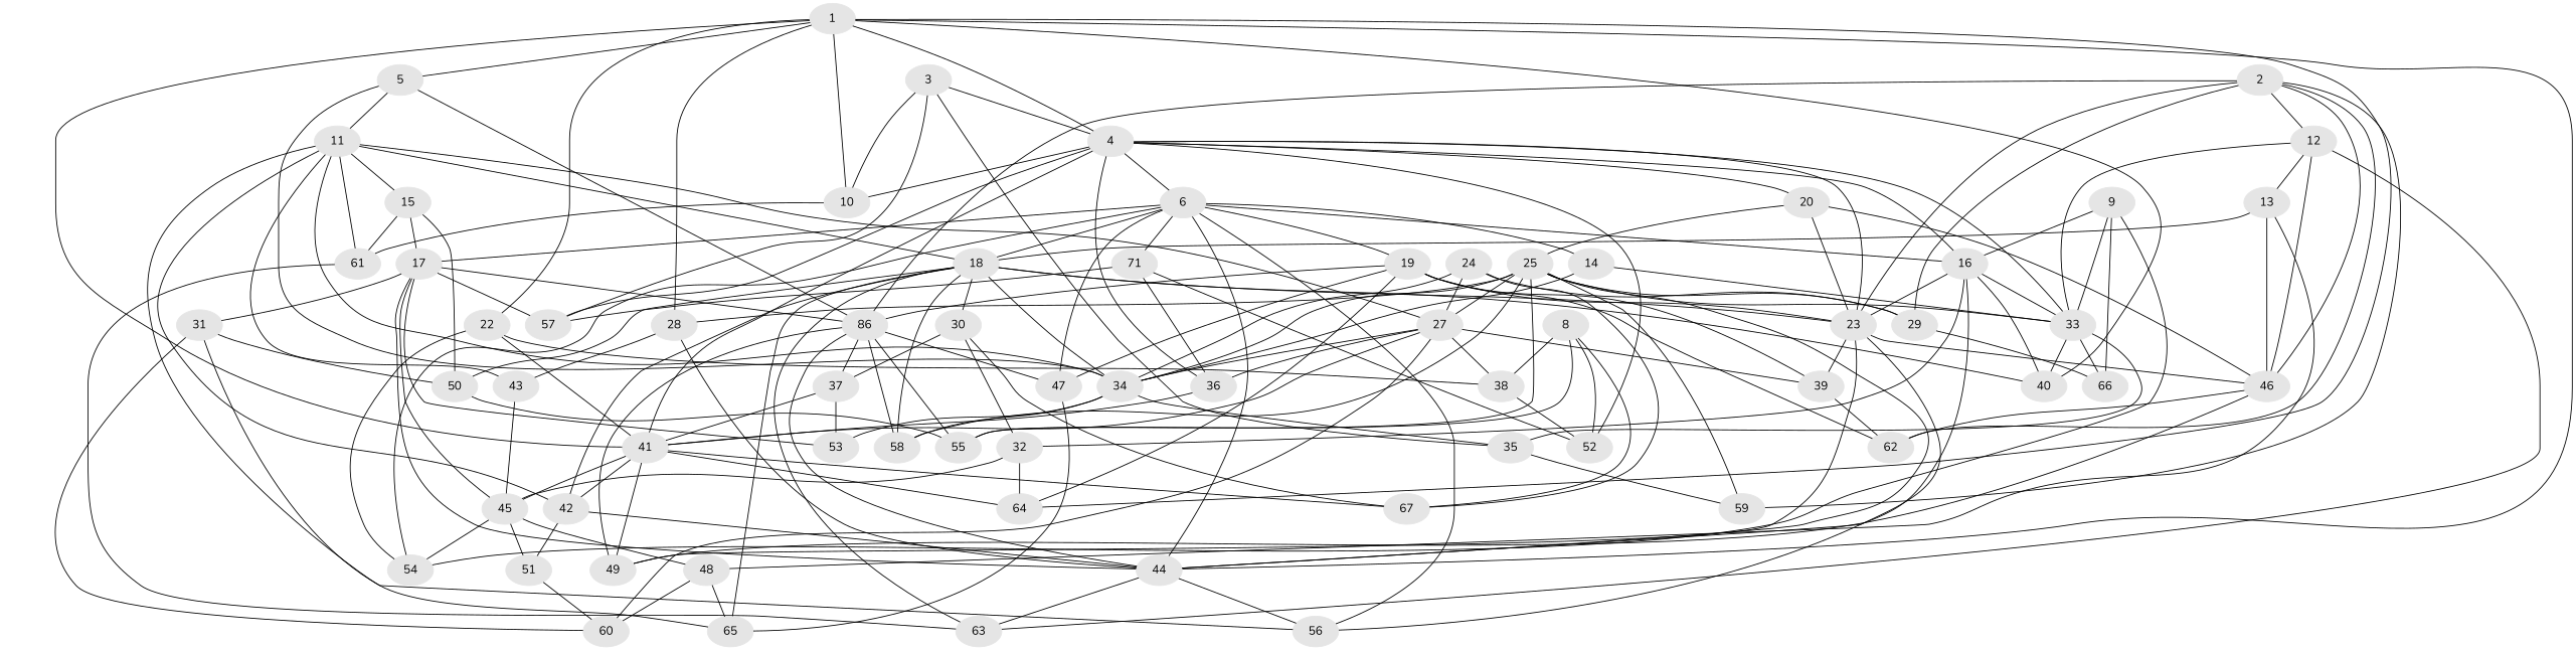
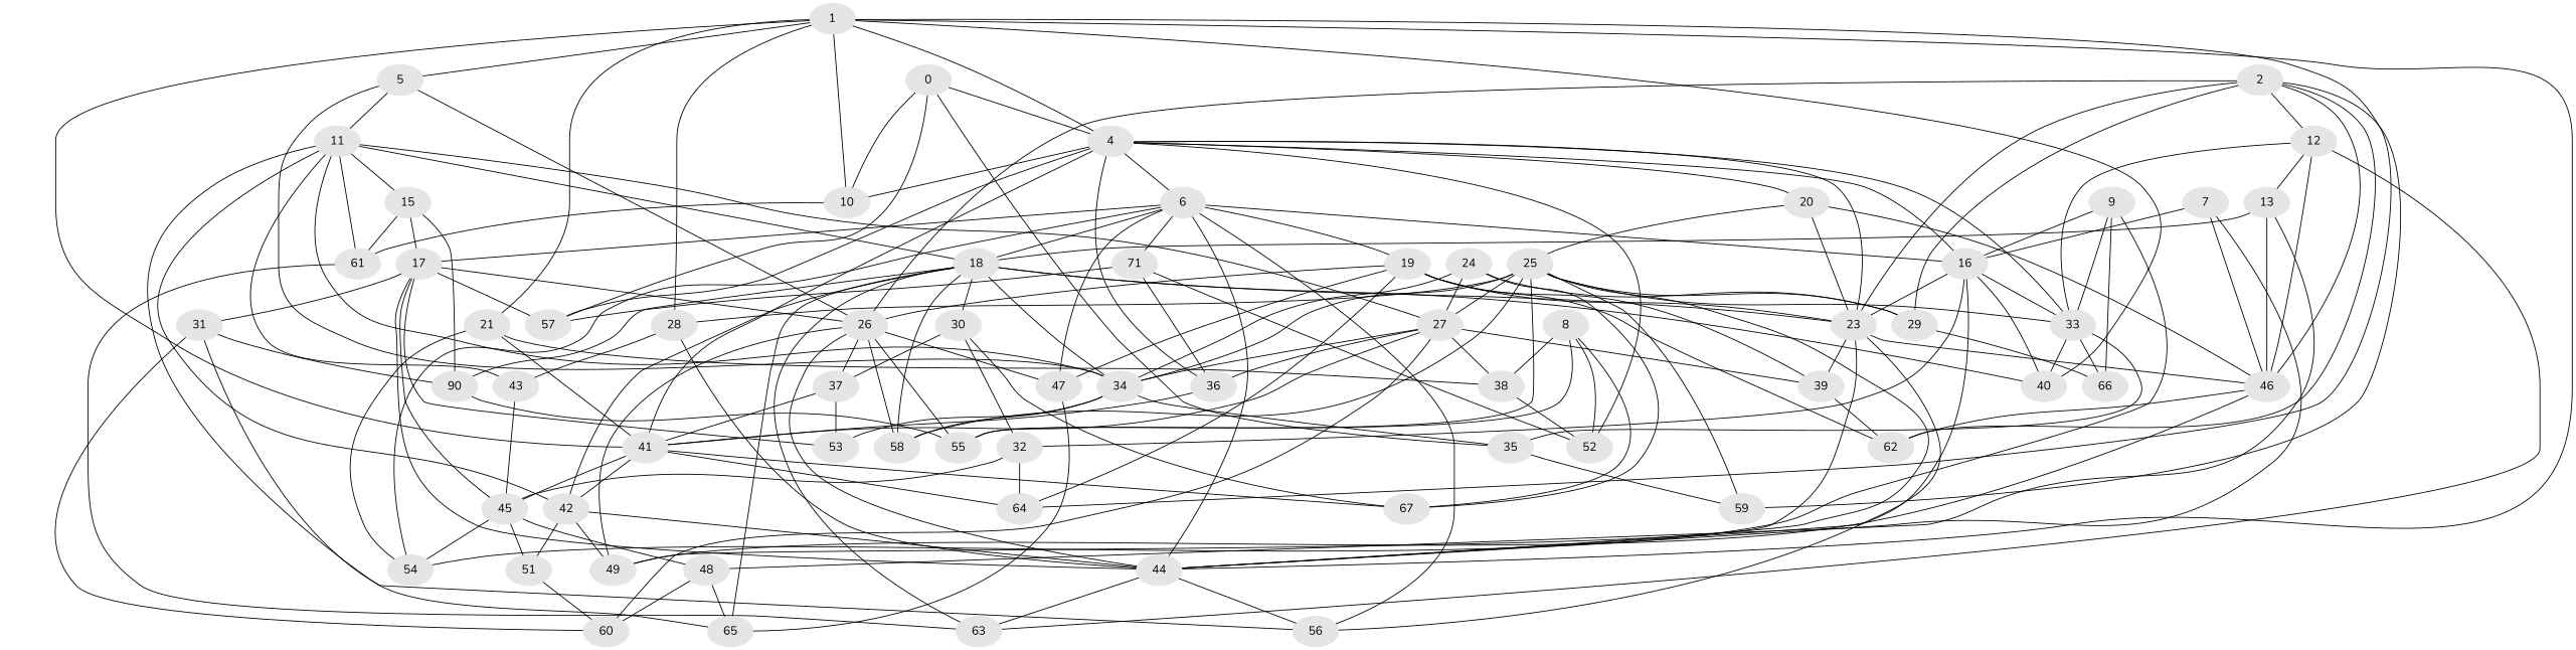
  graph {
    fontname=Nunito
    node [color=gray90 fontname=Nunito style=filled]
    edge [fontname=Nunito weight=1.0]
    1
    4
    5
    10
-   22
+   22 [label=21]
    28
    40
    41
    44
    64
    23
    57
    6
    16
    20
    33
    36
    52
-   26 [label=86]
+   26
    11
    34
    61
    54
    38
    25
    29
    59
    55
    27
    58
    43
    67
    42
    45
    56
    63
    2
    12
    46
    62
    13
    39
    49
    47
    37
    66
-   3
+   3 [label=0]
    35
-   14
    17
    18
    19
    n53 [label=71]
    32
    15
    53
    31
-   50
+   50 [label=90]
    30
    65
+   7
    8
    9
    60
    51
    48
    24
    1 -- 4
    1 -- 5
    1 -- 10
    1 -- 22
    1 -- 28
    1 -- 40
    1 -- 41
    1 -- 44
    1 -- 64
    4 -- 10
    4 -- 41
    4 -- 23
    4 -- 57
    4 -- 6
    4 -- 16
    4 -- 20
    4 -- 33
    4 -- 36
    4 -- 52
    5 -- 26
    5 -- 11
    5 -- 34
    10 -- 61
    22 -- 41
    22 -- 54
    22 -- 38
    28 -- 44
    28 -- 43
    41 -- 64
    41 -- 67
    41 -- 42
    41 -- 45 [weight=3.0]
    44 -- 56
    44 -- 63
    23 -- 56
    23 -- 46
    23 -- 39
    23 -- 49
    6 -- 44
    6 -- 16
    6 -- 54
    6 -- 56
    6 -- 47
-   6 -- 14 [weight=2.0]
    6 -- 17
    6 -- 18
    6 -- 19
    6 -- n53
    16 -- 40
    16 -- 44
    16 -- 23
    16 -- 33
    16 -- 32
    20 -- 23
    20 -- 25
    20 -- 46
    33 -- 40
    33 -- 66 [weight=2.0]
    33 -- 35
    36 -- 41
    26 -- 44
    26 -- 55
    26 -- 58
    26 -- 49
    26 -- 47
    26 -- 37
    11 -- 34
    11 -- 61
    11 -- 27 [weight=2.0]
    11 -- 43 [weight=2.0]
    11 -- 42 [weight=2.0]
    11 -- 56
    11 -- 18
    11 -- 15
    34 -- 58
    34 -- 35
    34 -- 53
    61 -- 63
    38 -- 52
    25 -- 28
    25 -- 44
    25 -- 33
    25 -- 34
    25 -- 29
    25 -- 59 [weight=2.0]
    25 -- 55
    25 -- 27
    25 -- 58
    29 -- 66
    27 -- 41
    27 -- 36
    27 -- 34
    27 -- 38
    27 -- 39
    27 -- 60
    43 -- 45
    42 -- 44
-   41 -- 49
+   42 -- 49
    42 -- 51
    45 -- 54
    45 -- 51 [weight=2.0]
    45 -- 48
    2 -- 23 [weight=2.0]
    2 -- 26
    2 -- 29
    2 -- 59
    2 -- 12
    2 -- 46
    2 -- 62
    12 -- 33
    12 -- 63
    12 -- 46 [weight=4.0]
    12 -- 13
    46 -- 62
    46 -- 49
    13 -- 46
    13 -- 18
    13 -- 48
    39 -- 62
    47 -- 65
    37 -- 41
    37 -- 53
    3 -- 4
    3 -- 10
    3 -- 57
    3 -- 35
    35 -- 59
-   14 -- 33
-   14 -- 34
    17 -- 44 [weight=2.0]
    17 -- 57
    17 -- 26
    17 -- 45
    17 -- 53 [weight=2.0]
    17 -- 31
    18 -- 40
    18 -- 23
    18 -- 34
    18 -- 58
    18 -- 42
    18 -- 63
    18 -- 50
    18 -- 30
    18 -- 65
    19 -- 64
    19 -- 23 [weight=2.0]
    19 -- 26
    19 -- 62
    19 -- 39
    19 -- 47
    n53 -- 57
    n53 -- 36
    n53 -- 52
    32 -- 64
    32 -- 45
    15 -- 61
    15 -- 17
    15 -- 50
    31 -- 50
    31 -- 65
    31 -- 60
    50 -- 55
    30 -- 67
    30 -- 37
    30 -- 32
+   7 -- 44
+   7 -- 16 [weight=2.0]
+   7 -- 46
    8 -- 52
    8 -- 38
    8 -- 55
    8 -- 67
    9 -- 16
    9 -- 33
    9 -- 54
    9 -- 66
    51 -- 60
    48 -- 65
    48 -- 60
    24 -- 34
    24 -- 29
    24 -- 27
    24 -- 67
  }
